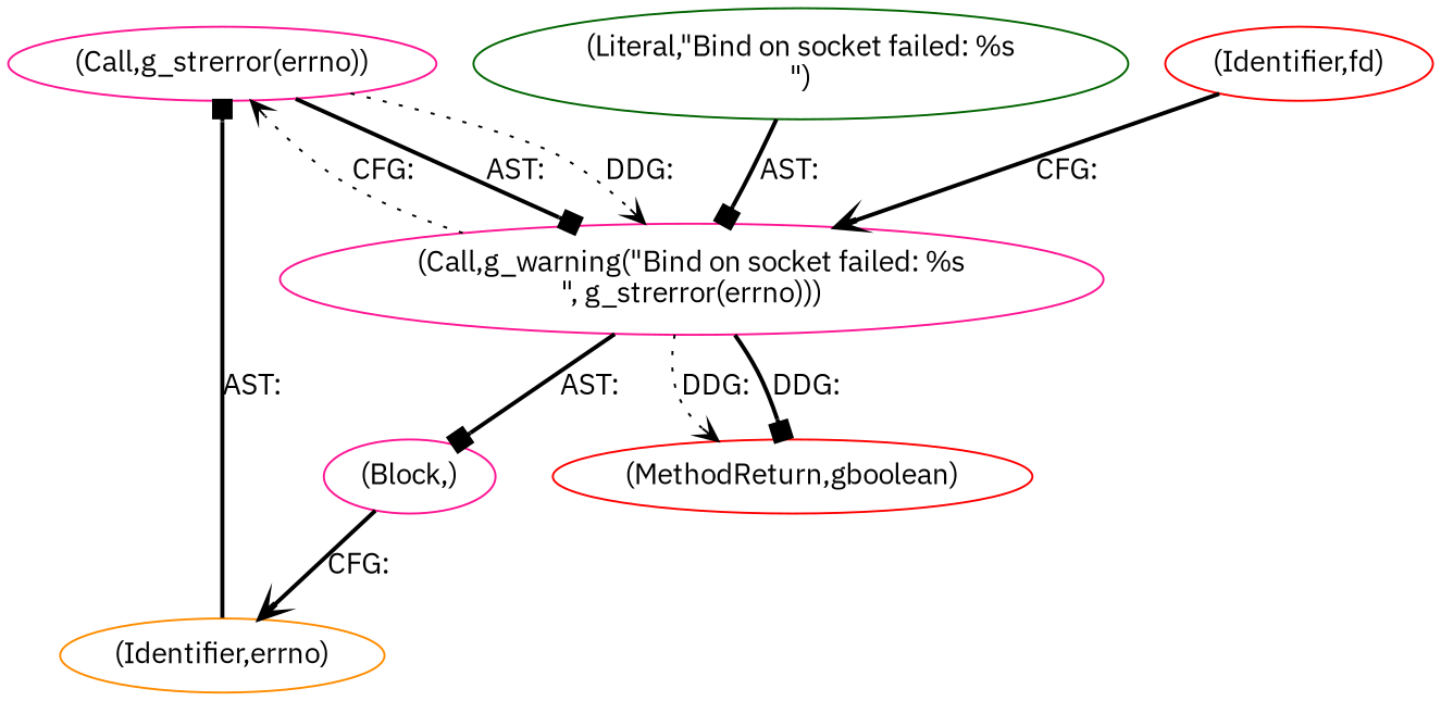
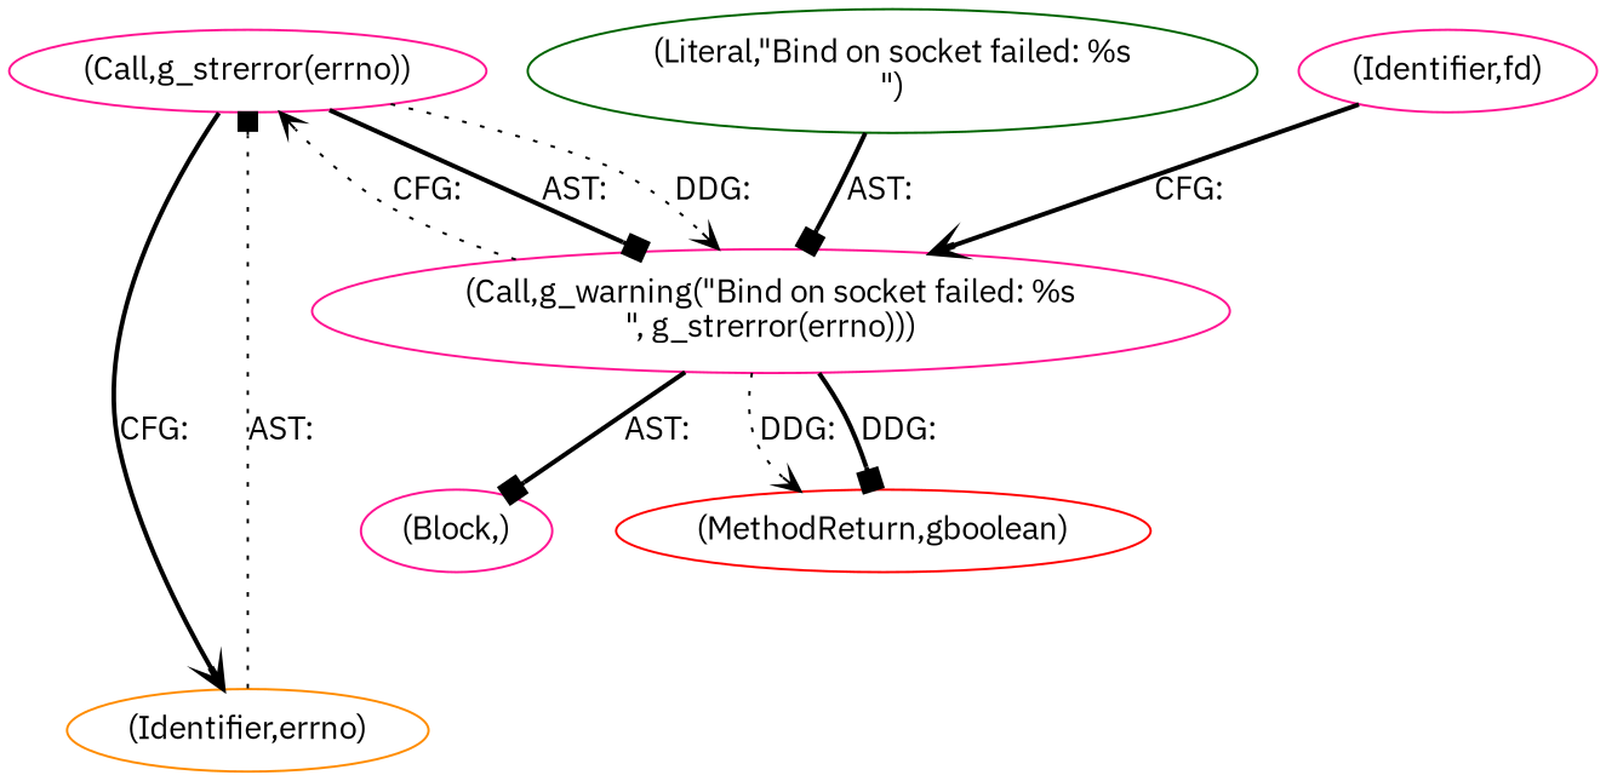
  digraph {
    fontname="IBM Plex Sans"
    node [color=deeppink fontname="IBM Plex Sans"]
    edge [arrowhead=box fontname="IBM Plex Sans" style=bold]
    n1 [label="(Call,g_strerror(errno))"]
    n2 [label="(Call,g_warning(\"Bind on socket failed: %s\n\", g_strerror(errno)))"]
    n3 [color=darkorange label="(Identifier,errno)"]
    n4 [color=red label="(MethodReturn,gboolean)"]
    n5 [label="(Block,)"]
    n6 [color=darkgreen label="(Literal,\"Bind on socket failed: %s\n\")"]
-   n7 [color=red label="(Identifier,fd)"]
+   n7 [label="(Identifier,fd)"]
    n1 -> n2 [label="AST: "]
    n1 -> n2 [arrowhead=vee label="DDG: " style=dotted]
-   n5 -> n3 [arrowhead=vee label="CFG: "]
+   n1 -> n3 [arrowhead=vee label="CFG: "]
    n2 -> n1 [arrowhead=vee label="CFG: " style=dotted]
    n2 -> n4 [arrowhead=vee label="DDG: " style=dotted]
    n2 -> n4 [label="DDG: "]
    n2 -> n5 [label="AST: "]
-   n3 -> n1 [label="AST: "]
+   n3 -> n1 [label="AST: " style=dotted]
    n6 -> n2 [label="AST: "]
    n7 -> n2 [arrowhead=vee label="CFG: "]
  }
